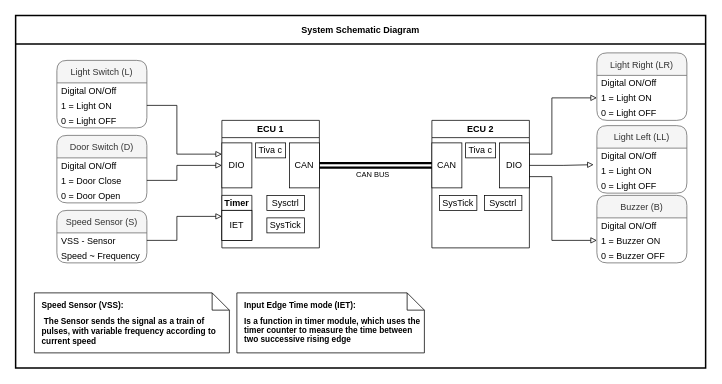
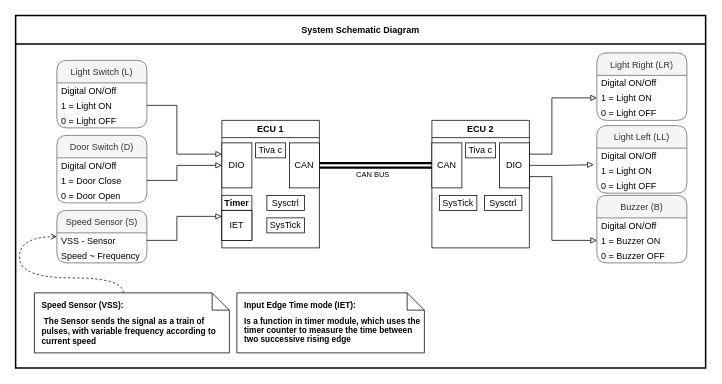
  <mxCell id="0" style=";html=1;" />
  <mxCell id="1" style=";html=1;" parent="0" />
  <mxCell id="2" value="System Schematic Diagram" style="swimlane;noLabel=0;connectable=0;allowArrows=1;container=1;collapsible=0;expand=0;autosize=1;deletable=0;startSize=38;strokeWidth=2;" parent="1" vertex="1"><mxGeometry x="20" y="20" width="920" height="470" as="geometry" /></mxCell>
  <mxCell id="3" value="ECU 1" style="swimlane;startSize=23;expand=0;container=1;collapsible=0;" parent="2" vertex="1"><mxGeometry x="275" y="140" width="130" height="170" as="geometry"><mxRectangle x="660" y="310" width="80" height="30" as="alternateBounds" /></mxGeometry></mxCell>
  <mxCell id="4" value="DIO" style="rounded=0;whiteSpace=wrap;html=1;" parent="3" vertex="1"><mxGeometry y="30" width="40" height="60" as="geometry" /></mxCell>
  <mxCell id="5" value="CAN" style="rounded=0;whiteSpace=wrap;html=1;" parent="3" vertex="1"><mxGeometry x="90" y="30" width="40" height="60" as="geometry" /></mxCell>
  <mxCell id="6" value="Tiva c" style="rounded=0;whiteSpace=wrap;html=1;" parent="3" vertex="1"><mxGeometry x="45" y="30" width="40" height="20" as="geometry" /></mxCell>
  <mxCell id="7" value="Timer" style="swimlane;startSize=20;collapsible=0;container=1;portConstraintRotation=0;" parent="3" vertex="1"><mxGeometry y="100" width="40" height="60" as="geometry" /></mxCell>
  <mxCell id="8" value="IET" style="rounded=0;whiteSpace=wrap;html=1;" parent="7" vertex="1"><mxGeometry y="20" width="40" height="40" as="geometry" /></mxCell>
  <mxCell id="9" value="Sysctrl" style="rounded=0;whiteSpace=wrap;html=1;" parent="3" vertex="1"><mxGeometry x="60" y="100" width="50" height="20" as="geometry" /></mxCell>
  <mxCell id="10" value="SysTick" style="rounded=0;whiteSpace=wrap;html=1;" parent="3" vertex="1"><mxGeometry x="60" y="130" width="50" height="20" as="geometry" /></mxCell>
  <mxCell id="11" value="Door Switch (D)" style="swimlane;fontStyle=0;childLayout=stackLayout;horizontal=1;startSize=30;horizontalStack=0;resizeParent=1;resizeParentMax=0;resizeLast=0;collapsible=0;marginBottom=0;fillColor=#f5f5f5;strokeColor=#666666;fontColor=#333333;gradientColor=none;swimlaneLine=1;glass=0;rounded=1;shadow=0;sketch=0;noLabel=0;perimeter=rectanglePerimeter;" parent="2" vertex="1"><mxGeometry x="55" y="160" width="120" height="90" as="geometry"><mxRectangle x="410" y="360" width="140" height="30" as="alternateBounds" /></mxGeometry></mxCell>
  <mxCell id="12" value="Digital ON/Off" style="text;strokeColor=none;fillColor=none;align=left;verticalAlign=middle;spacingLeft=4;spacingRight=4;overflow=hidden;points=[[0,0.5],[1,0.5]];portConstraint=eastwest;rotatable=0;" parent="11" vertex="1"><mxGeometry y="30" width="120" height="20" as="geometry" /></mxCell>
  <mxCell id="13" value="1 = Door Close" style="text;strokeColor=none;fillColor=none;align=left;verticalAlign=middle;spacingLeft=4;spacingRight=4;overflow=hidden;points=[[0,0.5],[1,0.5]];portConstraint=eastwest;rotatable=0;" parent="11" vertex="1"><mxGeometry y="50" width="120" height="20" as="geometry" /></mxCell>
  <mxCell id="14" value="0 = Door Open" style="text;strokeColor=none;fillColor=none;align=left;verticalAlign=middle;spacingLeft=4;spacingRight=4;overflow=hidden;points=[[0,0.5],[1,0.5]];portConstraint=eastwest;rotatable=0;" parent="11" vertex="1"><mxGeometry y="70" width="120" height="20" as="geometry" /></mxCell>
  <mxCell id="15" value="Light Switch (L)" style="swimlane;fontStyle=0;childLayout=stackLayout;horizontal=1;startSize=30;horizontalStack=0;resizeParent=1;resizeParentMax=0;resizeLast=0;collapsible=0;marginBottom=0;fillColor=#f5f5f5;strokeColor=#666666;fontColor=#333333;gradientColor=none;swimlaneLine=1;glass=0;rounded=1;shadow=0;sketch=0;noLabel=0;perimeter=rectanglePerimeter;" parent="2" vertex="1"><mxGeometry x="55" y="60" width="120" height="90" as="geometry"><mxRectangle x="410" y="360" width="140" height="30" as="alternateBounds" /></mxGeometry></mxCell>
  <mxCell id="16" value="Digital ON/Off" style="text;strokeColor=none;fillColor=none;align=left;verticalAlign=middle;spacingLeft=4;spacingRight=4;overflow=hidden;points=[[0,0.5],[1,0.5]];portConstraint=eastwest;rotatable=0;" parent="15" vertex="1"><mxGeometry y="30" width="120" height="20" as="geometry" /></mxCell>
  <mxCell id="17" value="1 = Light ON" style="text;strokeColor=none;fillColor=none;align=left;verticalAlign=middle;spacingLeft=4;spacingRight=4;overflow=hidden;points=[[0,0.5],[1,0.5]];portConstraint=eastwest;rotatable=0;" parent="15" vertex="1"><mxGeometry y="50" width="120" height="20" as="geometry" /></mxCell>
  <mxCell id="18" value="0 = Light OFF" style="text;strokeColor=none;fillColor=none;align=left;verticalAlign=middle;spacingLeft=4;spacingRight=4;overflow=hidden;points=[[0,0.5],[1,0.5]];portConstraint=eastwest;rotatable=0;" parent="15" vertex="1"><mxGeometry y="70" width="120" height="20" as="geometry" /></mxCell>
  <mxCell id="19" value="" style="edgeStyle=orthogonalEdgeStyle;rounded=0;orthogonalLoop=1;jettySize=auto;html=1;exitX=1;exitY=0.5;exitDx=0;exitDy=0;entryX=0;entryY=0.25;entryDx=0;entryDy=0;fontSize=7;verticalAlign=middle;endArrow=block;endFill=0;" parent="2" source="17" target="4" edge="1"><mxGeometry x="0.46" relative="1" as="geometry"><Array as="points"><mxPoint x="215" y="120" /><mxPoint x="215" y="185" /></Array><mxPoint as="offset" /></mxGeometry></mxCell>
  <mxCell id="20" value="Speed Sensor (S)" style="swimlane;fontStyle=0;childLayout=stackLayout;horizontal=1;startSize=30;horizontalStack=0;resizeParent=1;resizeParentMax=0;resizeLast=0;collapsible=0;marginBottom=0;fillColor=#f5f5f5;strokeColor=#666666;fontColor=#333333;gradientColor=none;swimlaneLine=1;glass=0;rounded=1;shadow=0;sketch=0;noLabel=0;perimeter=rectanglePerimeter;" parent="2" vertex="1"><mxGeometry x="55" y="260" width="120" height="70" as="geometry"><mxRectangle x="410" y="360" width="140" height="30" as="alternateBounds" /></mxGeometry></mxCell>
  <mxCell id="21" value="VSS - Sensor" style="text;strokeColor=none;fillColor=none;align=left;verticalAlign=middle;spacingLeft=4;spacingRight=4;overflow=hidden;points=[[0,0.5],[1,0.5]];portConstraint=eastwest;rotatable=0;" parent="20" vertex="1"><mxGeometry y="30" width="120" height="20" as="geometry" /></mxCell>
  <mxCell id="22" value="Speed ~ Frequency" style="text;strokeColor=none;fillColor=none;align=left;verticalAlign=middle;spacingLeft=4;spacingRight=4;overflow=hidden;points=[[0,0.5],[1,0.5]];portConstraint=eastwest;rotatable=0;" parent="20" vertex="1"><mxGeometry y="50" width="120" height="20" as="geometry" /></mxCell>
  <mxCell id="23" value="ECU 2" style="swimlane;startSize=23;expand=0;container=1;collapsible=0;" parent="2" vertex="1"><mxGeometry x="555" y="140" width="130" height="170" as="geometry"><mxRectangle x="660" y="310" width="80" height="30" as="alternateBounds" /></mxGeometry></mxCell>
  <mxCell id="24" style="edgeStyle=orthogonalEdgeStyle;rounded=0;orthogonalLoop=1;jettySize=auto;html=1;exitX=0.5;exitY=1;exitDx=0;exitDy=0;" parent="23" edge="1"><mxGeometry relative="1" as="geometry"><mxPoint x="35" y="150" as="sourcePoint" /><mxPoint x="35" y="150" as="targetPoint" /></mxGeometry></mxCell>
  <mxCell id="25" value="CAN" style="rounded=0;whiteSpace=wrap;html=1;" parent="23" vertex="1"><mxGeometry y="30" width="40" height="60" as="geometry" /></mxCell>
  <mxCell id="26" value="DIO" style="rounded=0;whiteSpace=wrap;html=1;" parent="23" vertex="1"><mxGeometry x="90" y="30" width="40" height="60" as="geometry" /></mxCell>
  <mxCell id="27" value="Tiva c" style="rounded=0;whiteSpace=wrap;html=1;" parent="23" vertex="1"><mxGeometry x="45" y="30" width="40" height="20" as="geometry" /></mxCell>
  <mxCell id="28" value="Sysctrl" style="rounded=0;whiteSpace=wrap;html=1;" parent="23" vertex="1"><mxGeometry x="70" y="100" width="50" height="20" as="geometry" /></mxCell>
  <mxCell id="29" value="SysTick" style="rounded=0;whiteSpace=wrap;html=1;" parent="23" vertex="1"><mxGeometry x="10" y="100" width="50" height="20" as="geometry" /></mxCell>
  <mxCell id="30" value="CAN BUS" style="edgeStyle=orthogonalEdgeStyle;rounded=0;orthogonalLoop=1;jettySize=auto;html=1;fontSize=10;endArrow=block;endFill=0;shape=link;strokeWidth=3;verticalAlign=top;exitX=1;exitY=0.5;exitDx=0;exitDy=0;entryX=0;entryY=0.5;entryDx=0;entryDy=0;" parent="2" source="5" target="25" edge="1"><mxGeometry x="-0.048" relative="1" as="geometry"><mxPoint x="425" y="200" as="sourcePoint" /><mxPoint x="595" y="200" as="targetPoint" /><mxPoint as="offset" /></mxGeometry></mxCell>
  <mxCell id="31" value="Light Right (LR)" style="swimlane;fontStyle=0;childLayout=stackLayout;horizontal=1;startSize=30;horizontalStack=0;resizeParent=1;resizeParentMax=0;resizeLast=0;collapsible=0;marginBottom=0;fillColor=#f5f5f5;strokeColor=#666666;fontColor=#333333;gradientColor=none;swimlaneLine=1;glass=0;rounded=1;shadow=0;sketch=0;noLabel=0;perimeter=rectanglePerimeter;" parent="2" vertex="1"><mxGeometry x="775" y="50" width="120" height="90" as="geometry"><mxRectangle x="410" y="360" width="140" height="30" as="alternateBounds" /></mxGeometry></mxCell>
  <mxCell id="32" value="Digital ON/Off" style="text;strokeColor=none;fillColor=none;align=left;verticalAlign=middle;spacingLeft=4;spacingRight=4;overflow=hidden;points=[[0,0.5],[1,0.5]];portConstraint=eastwest;rotatable=0;" parent="31" vertex="1"><mxGeometry y="30" width="120" height="20" as="geometry" /></mxCell>
  <mxCell id="33" value="1 = Light ON" style="text;strokeColor=none;fillColor=none;align=left;verticalAlign=middle;spacingLeft=4;spacingRight=4;overflow=hidden;points=[[0,0.5],[1,0.5]];portConstraint=eastwest;rotatable=0;" parent="31" vertex="1"><mxGeometry y="50" width="120" height="20" as="geometry" /></mxCell>
  <mxCell id="34" value="0 = Light OFF" style="text;strokeColor=none;fillColor=none;align=left;verticalAlign=middle;spacingLeft=4;spacingRight=4;overflow=hidden;points=[[0,0.5],[1,0.5]];portConstraint=eastwest;rotatable=0;" parent="31" vertex="1"><mxGeometry y="70" width="120" height="20" as="geometry" /></mxCell>
  <mxCell id="35" value="Light Left (LL)" style="swimlane;fontStyle=0;childLayout=stackLayout;horizontal=1;startSize=30;horizontalStack=0;resizeParent=1;resizeParentMax=0;resizeLast=0;collapsible=0;marginBottom=0;fillColor=#f5f5f5;strokeColor=#666666;fontColor=#333333;gradientColor=none;swimlaneLine=1;glass=0;rounded=1;shadow=0;sketch=0;noLabel=0;perimeter=rectanglePerimeter;" parent="2" vertex="1"><mxGeometry x="775" y="147" width="120" height="90" as="geometry"><mxRectangle x="410" y="360" width="140" height="30" as="alternateBounds" /></mxGeometry></mxCell>
  <mxCell id="36" value="Digital ON/Off" style="text;strokeColor=none;fillColor=none;align=left;verticalAlign=middle;spacingLeft=4;spacingRight=4;overflow=hidden;points=[[0,0.5],[1,0.5]];portConstraint=eastwest;rotatable=0;" parent="35" vertex="1"><mxGeometry y="30" width="120" height="20" as="geometry" /></mxCell>
  <mxCell id="37" value="1 = Light ON" style="text;strokeColor=none;fillColor=none;align=left;verticalAlign=middle;spacingLeft=4;spacingRight=4;overflow=hidden;points=[[0,0.5],[1,0.5]];portConstraint=eastwest;rotatable=0;" parent="35" vertex="1"><mxGeometry y="50" width="120" height="20" as="geometry" /></mxCell>
  <mxCell id="38" value="0 = Light OFF" style="text;strokeColor=none;fillColor=none;align=left;verticalAlign=middle;spacingLeft=4;spacingRight=4;overflow=hidden;points=[[0,0.5],[1,0.5]];portConstraint=eastwest;rotatable=0;" parent="35" vertex="1"><mxGeometry y="70" width="120" height="20" as="geometry" /></mxCell>
  <mxCell id="39" value="Buzzer (B)" style="swimlane;fontStyle=0;childLayout=stackLayout;horizontal=1;startSize=30;horizontalStack=0;resizeParent=1;resizeParentMax=0;resizeLast=0;collapsible=0;marginBottom=0;fillColor=#f5f5f5;strokeColor=#666666;fontColor=#333333;gradientColor=none;swimlaneLine=1;glass=0;rounded=1;shadow=0;sketch=0;noLabel=0;perimeter=rectanglePerimeter;" parent="2" vertex="1"><mxGeometry x="775" y="240" width="120" height="90" as="geometry"><mxRectangle x="410" y="360" width="140" height="30" as="alternateBounds" /></mxGeometry></mxCell>
  <mxCell id="40" value="Digital ON/Off" style="text;strokeColor=none;fillColor=none;align=left;verticalAlign=middle;spacingLeft=4;spacingRight=4;overflow=hidden;points=[[0,0.5],[1,0.5]];portConstraint=eastwest;rotatable=0;" parent="39" vertex="1"><mxGeometry y="30" width="120" height="20" as="geometry" /></mxCell>
  <mxCell id="41" value="1 = Buzzer ON" style="text;strokeColor=none;fillColor=none;align=left;verticalAlign=middle;spacingLeft=4;spacingRight=4;overflow=hidden;points=[[0,0.5],[1,0.5]];portConstraint=eastwest;rotatable=0;" parent="39" vertex="1"><mxGeometry y="50" width="120" height="20" as="geometry" /></mxCell>
  <mxCell id="42" value="0 = Buzzer OFF" style="text;strokeColor=none;fillColor=none;align=left;verticalAlign=middle;spacingLeft=4;spacingRight=4;overflow=hidden;points=[[0,0.5],[1,0.5]];portConstraint=eastwest;rotatable=0;" parent="39" vertex="1"><mxGeometry y="70" width="120" height="20" as="geometry" /></mxCell>
  <mxCell id="43" style="edgeStyle=orthogonalEdgeStyle;rounded=0;orthogonalLoop=1;jettySize=auto;html=1;exitX=1;exitY=0.25;exitDx=0;exitDy=0;entryX=0;entryY=0.5;entryDx=0;entryDy=0;strokeWidth=1;fontSize=10;endArrow=block;endFill=0;" parent="2" source="26" target="33" edge="1"><mxGeometry relative="1" as="geometry"><Array as="points"><mxPoint x="715" y="185" /><mxPoint x="715" y="110" /></Array></mxGeometry></mxCell>
  <mxCell id="44" style="edgeStyle=orthogonalEdgeStyle;rounded=0;orthogonalLoop=1;jettySize=auto;html=1;exitX=1;exitY=0.5;exitDx=0;exitDy=0;entryX=-0.036;entryY=0.104;entryDx=0;entryDy=0;entryPerimeter=0;strokeWidth=1;fontSize=10;endArrow=block;endFill=0;" parent="2" source="26" target="37" edge="1"><mxGeometry relative="1" as="geometry" /></mxCell>
  <mxCell id="45" style="edgeStyle=orthogonalEdgeStyle;rounded=0;orthogonalLoop=1;jettySize=auto;html=1;exitX=1;exitY=0.75;exitDx=0;exitDy=0;entryX=0;entryY=0.5;entryDx=0;entryDy=0;strokeWidth=1;fontSize=10;endArrow=block;endFill=0;" parent="2" source="26" target="41" edge="1"><mxGeometry relative="1" as="geometry"><Array as="points"><mxPoint x="715" y="215" /><mxPoint x="715" y="300" /></Array></mxGeometry></mxCell>
  <mxCell id="46" style="edgeStyle=orthogonalEdgeStyle;rounded=0;orthogonalLoop=1;jettySize=auto;html=1;exitX=1;exitY=0.5;exitDx=0;exitDy=0;entryX=0;entryY=0.5;entryDx=0;entryDy=0;strokeWidth=1;fontSize=10;endArrow=block;endFill=0;" parent="2" source="13" target="4" edge="1"><mxGeometry relative="1" as="geometry"><Array as="points"><mxPoint x="215" y="220" /><mxPoint x="215" y="200" /></Array></mxGeometry></mxCell>
  <mxCell id="47" style="edgeStyle=orthogonalEdgeStyle;rounded=0;orthogonalLoop=1;jettySize=auto;html=1;exitX=1;exitY=0.5;exitDx=0;exitDy=0;strokeWidth=1;fontSize=10;endArrow=block;endFill=0;" parent="2" source="21" edge="1"><mxGeometry relative="1" as="geometry"><Array as="points"><mxPoint x="215" y="300" /><mxPoint x="215" y="268" /></Array><mxPoint x="275" y="268" as="targetPoint" /></mxGeometry></mxCell>
+ <mxCell id="48" style="edgeStyle=orthogonalEdgeStyle;curved=1;rounded=0;orthogonalLoop=1;jettySize=auto;html=1;exitX=0;exitY=0;exitDx=118.5;exitDy=0;exitPerimeter=0;entryX=0;entryY=0.5;entryDx=0;entryDy=0;strokeWidth=1;fontSize=11;endArrow=open;endFill=0;dashed=1;" parent="2" source="49" target="20" edge="1"><mxGeometry relative="1" as="geometry" /></mxCell>
  <mxCell id="49" value="&lt;p style=&quot;margin: 10px 0px 0px 10px; text-align: left; line-height: 1.1; font-size: 11px;&quot;&gt;&lt;b style=&quot;font-size: 11px;&quot;&gt;Speed Sensor (VSS):&lt;/b&gt;&lt;/p&gt;&lt;p style=&quot;margin: 10px 0px 0px 10px; text-align: left; font-size: 11px;&quot;&gt;&lt;b style=&quot;font-size: 11px;&quot;&gt;&amp;nbsp;&lt;/b&gt;&lt;b style=&quot;font-size: 11px;&quot;&gt;The Sensor sends the signal as a train of pulses,&amp;nbsp;&lt;/b&gt;&lt;b style=&quot;font-size: 11px;&quot;&gt;with variable frequency according to current speed&lt;/b&gt;&lt;/p&gt;" style="shape=note;size=23;spacingLeft=3;html=1;overflow=fill;rounded=1;shadow=0;glass=0;sketch=0;fontSize=11;gradientColor=none;verticalAlign=middle;labelPosition=center;verticalLabelPosition=middle;align=center;labelBackgroundColor=none;labelBorderColor=none;spacing=-2;whiteSpace=wrap;" parent="2" vertex="1"><mxGeometry x="25" y="370" width="260" height="80" as="geometry" /></mxCell>
  <mxCell id="50" value="&lt;p style=&quot;margin: 10px 0px 0px 10px; text-align: left; line-height: 1.1; font-size: 11px;&quot;&gt;&lt;b&gt;Input Edge Time mode (IET):&lt;/b&gt;&lt;/p&gt;&lt;p style=&quot;margin: 10px 0px 0px 10px; text-align: left; line-height: 1.1;&quot;&gt;&lt;b style=&quot;font-size: 11px;&quot;&gt;Is a function in timer module, which uses the timer counter to measure the time between two &lt;/b&gt;&lt;b&gt;successive&lt;/b&gt;&lt;b style=&quot;font-size: 11px;&quot;&gt;&amp;nbsp;rising edge&lt;/b&gt;&lt;/p&gt;" style="shape=note;size=23;spacingLeft=3;html=1;overflow=fill;rounded=1;shadow=0;glass=0;sketch=0;fontSize=11;gradientColor=none;verticalAlign=middle;labelPosition=center;verticalLabelPosition=middle;align=center;labelBackgroundColor=none;labelBorderColor=none;spacing=-2;whiteSpace=wrap;" parent="2" vertex="1"><mxGeometry x="295" y="370" width="250" height="80" as="geometry" /></mxCell>
